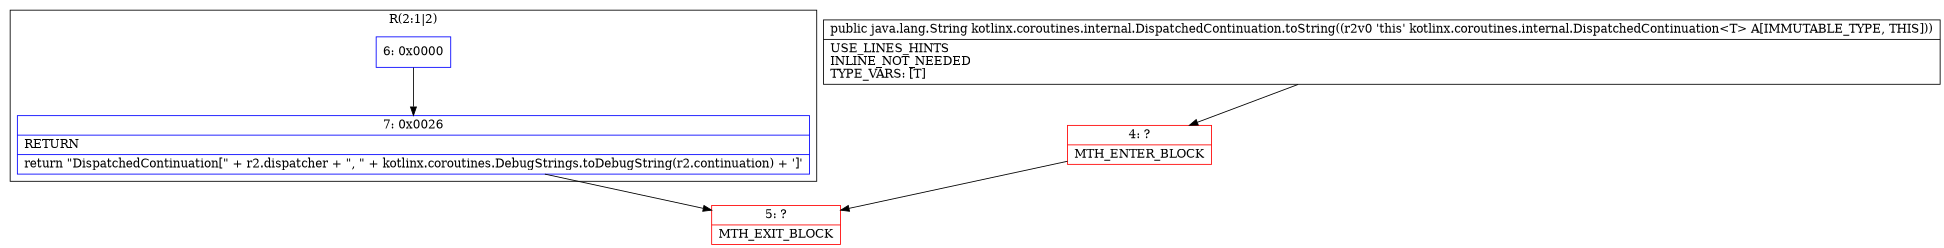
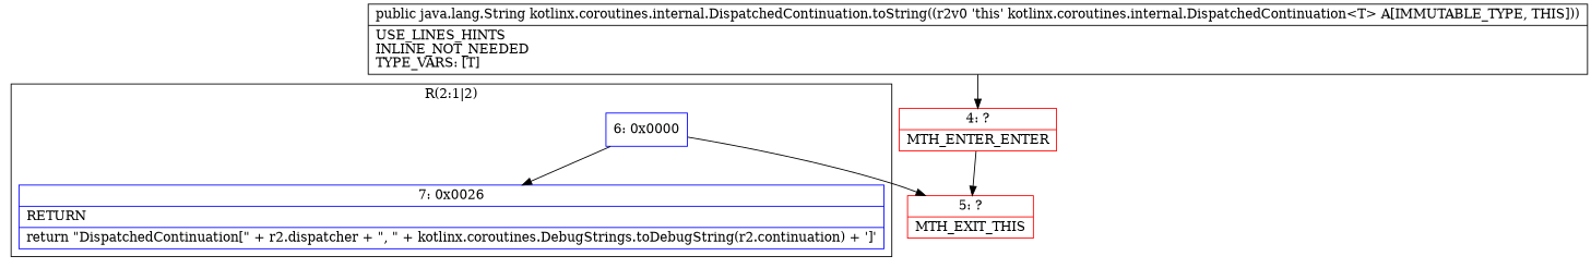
  digraph {
    node [color=blue shape=record]
    n1 [label="{6\:\ 0x0000}"]
    n2 [label="{7\:\ 0x0026|RETURN\l|return \"DispatchedContinuation[\" + r2.dispatcher + \", \" + kotlinx.coroutines.DebugStrings.toDebugString(r2.continuation) + ']'\l}"]
-   n3 [color=red label="{5\:\ ?|MTH_EXIT_BLOCK\l}"]
-   n4 [color=red label="{4\:\ ?|MTH_ENTER_BLOCK\l}"]
+   n3 [color=red label="{5\:\ ?|MTH_EXIT_THIS\l}"]
+   n4 [color=red label="{4\:\ ?|MTH_ENTER_ENTER\l}"]
    n5 [label="{public java.lang.String kotlinx.coroutines.internal.DispatchedContinuation.toString((r2v0 'this' kotlinx.coroutines.internal.DispatchedContinuation\<T\> A[IMMUTABLE_TYPE, THIS]))  | USE_LINES_HINTS\lINLINE_NOT_NEEDED\lTYPE_VARS: [T]\l}" color=""]
    subgraph cluster_1 {
      label="R(2:1|2)"
      n1
      n2
    }
    n1 -> n2
-   n2 -> n3
+   n1 -> n3
    n4 -> n3
    n5 -> n4
  }
